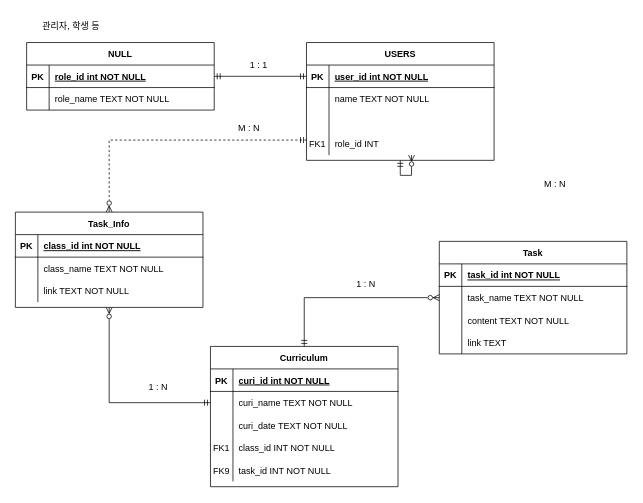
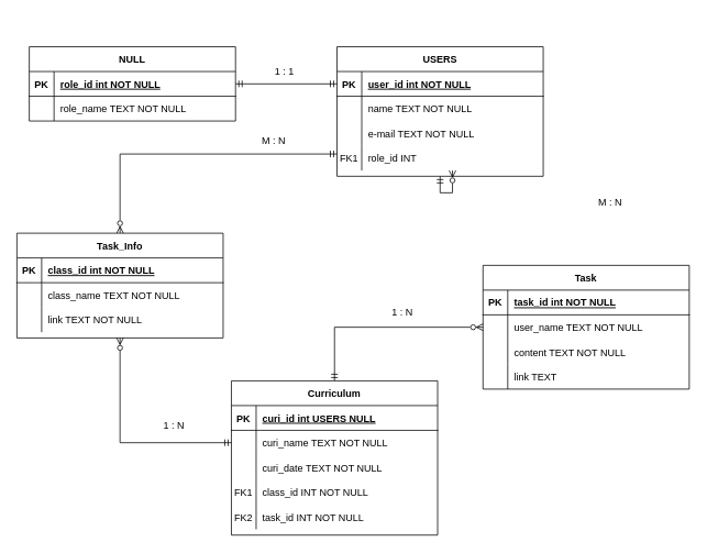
  <mxCell id="0" />
  <mxCell id="1" parent="0" />
  <mxCell id="2" style="edgeStyle=orthogonalEdgeStyle;rounded=0;orthogonalLoop=1;jettySize=auto;html=1;startArrow=ERmandOne;startFill=0;endArrow=ERzeroToMany;endFill=0;" edge="1" parent="1" source="4" target="16"><mxGeometry relative="1" as="geometry" /></mxCell>
- <mxCell id="3" style="edgeStyle=orthogonalEdgeStyle;rounded=0;orthogonalLoop=1;jettySize=auto;html=1;startArrow=ERmandOne;startFill=0;endArrow=ERzeroToMany;endFill=0;dashed=1;" edge="1" parent="1" source="4" target="57"><mxGeometry relative="1" as="geometry"><Array as="points"><mxPoint x="145" y="186" /></Array></mxGeometry></mxCell>
+ <mxCell id="3" style="edgeStyle=orthogonalEdgeStyle;rounded=0;orthogonalLoop=1;jettySize=auto;html=1;startArrow=ERmandOne;startFill=0;endArrow=ERzeroToMany;endFill=0;" edge="1" parent="1" source="4" target="57"><mxGeometry relative="1" as="geometry"><Array as="points"><mxPoint x="145" y="186" /></Array></mxGeometry></mxCell>
  <mxCell id="4" value="USERS" style="shape=table;startSize=30;container=1;collapsible=1;childLayout=tableLayout;fixedRows=1;rowLines=0;fontStyle=1;align=center;resizeLast=1;" parent="1" vertex="1"><mxGeometry x="408" y="56" width="250" height="157" as="geometry" /></mxCell>
  <mxCell id="5" value="" style="shape=partialRectangle;collapsible=0;dropTarget=0;pointerEvents=0;fillColor=none;points=[[0,0.5],[1,0.5]];portConstraint=eastwest;top=0;left=0;right=0;bottom=1;" parent="4" vertex="1"><mxGeometry y="30" width="250" height="30" as="geometry" /></mxCell>
  <mxCell id="6" value="PK" style="shape=partialRectangle;overflow=hidden;connectable=0;fillColor=none;top=0;left=0;bottom=0;right=0;fontStyle=1;" parent="5" vertex="1"><mxGeometry width="30" height="30" as="geometry"><mxRectangle width="30" height="30" as="alternateBounds" /></mxGeometry></mxCell>
  <mxCell id="7" value="user_id int NOT NULL " style="shape=partialRectangle;overflow=hidden;connectable=0;fillColor=none;top=0;left=0;bottom=0;right=0;align=left;spacingLeft=6;fontStyle=5;" parent="5" vertex="1"><mxGeometry x="30" width="220" height="30" as="geometry"><mxRectangle width="220" height="30" as="alternateBounds" /></mxGeometry></mxCell>
  <mxCell id="8" value="" style="shape=partialRectangle;collapsible=0;dropTarget=0;pointerEvents=0;fillColor=none;points=[[0,0.5],[1,0.5]];portConstraint=eastwest;top=0;left=0;right=0;bottom=0;" parent="4" vertex="1"><mxGeometry y="60" width="250" height="30" as="geometry" /></mxCell>
  <mxCell id="9" value="" style="shape=partialRectangle;overflow=hidden;connectable=0;fillColor=none;top=0;left=0;bottom=0;right=0;" parent="8" vertex="1"><mxGeometry width="30" height="30" as="geometry"><mxRectangle width="30" height="30" as="alternateBounds" /></mxGeometry></mxCell>
  <mxCell id="10" value="name TEXT NOT NULL" style="shape=partialRectangle;overflow=hidden;connectable=0;fillColor=none;top=0;left=0;bottom=0;right=0;align=left;spacingLeft=6;" parent="8" vertex="1"><mxGeometry x="30" width="220" height="30" as="geometry"><mxRectangle width="220" height="30" as="alternateBounds" /></mxGeometry></mxCell>
  <mxCell id="11" value="" style="shape=partialRectangle;collapsible=0;dropTarget=0;pointerEvents=0;fillColor=none;points=[[0,0.5],[1,0.5]];portConstraint=eastwest;top=0;left=0;right=0;bottom=0;" parent="4" vertex="1"><mxGeometry y="90" width="250" height="30" as="geometry" /></mxCell>
  <mxCell id="12" value="" style="shape=partialRectangle;overflow=hidden;connectable=0;fillColor=none;top=0;left=0;bottom=0;right=0;" parent="11" vertex="1"><mxGeometry width="30" height="30" as="geometry"><mxRectangle width="30" height="30" as="alternateBounds" /></mxGeometry></mxCell>
+ <mxCell id="13" value="e-mail TEXT NOT NULL" style="shape=partialRectangle;overflow=hidden;connectable=0;fillColor=none;top=0;left=0;bottom=0;right=0;align=left;spacingLeft=6;" parent="11" vertex="1"><mxGeometry x="30" width="220" height="30" as="geometry"><mxRectangle width="220" height="30" as="alternateBounds" /></mxGeometry></mxCell>
  <mxCell id="14" value="" style="shape=partialRectangle;collapsible=0;dropTarget=0;pointerEvents=0;fillColor=none;points=[[0,0.5],[1,0.5]];portConstraint=eastwest;top=0;left=0;right=0;bottom=0;" vertex="1" parent="4"><mxGeometry y="120" width="250" height="30" as="geometry" /></mxCell>
  <mxCell id="15" value="FK1" style="shape=partialRectangle;overflow=hidden;connectable=0;fillColor=none;top=0;left=0;bottom=0;right=0;" vertex="1" parent="14"><mxGeometry width="30" height="30" as="geometry"><mxRectangle width="30" height="30" as="alternateBounds" /></mxGeometry></mxCell>
  <mxCell id="16" value="role_id INT" style="shape=partialRectangle;overflow=hidden;connectable=0;fillColor=none;top=0;left=0;bottom=0;right=0;align=left;spacingLeft=6;" vertex="1" parent="14"><mxGeometry x="30" width="220" height="30" as="geometry"><mxRectangle width="220" height="30" as="alternateBounds" /></mxGeometry></mxCell>
  <mxCell id="17" style="edgeStyle=orthogonalEdgeStyle;rounded=0;orthogonalLoop=1;jettySize=auto;html=1;entryX=0;entryY=0.5;entryDx=0;entryDy=0;endArrow=ERmandOne;endFill=0;startArrow=ERmandOne;startFill=0;" edge="1" parent="1" source="18" target="5"><mxGeometry relative="1" as="geometry" /></mxCell>
  <mxCell id="18" value="NULL" style="shape=table;startSize=30;container=1;collapsible=1;childLayout=tableLayout;fixedRows=1;rowLines=0;fontStyle=1;align=center;resizeLast=1;" vertex="1" parent="1"><mxGeometry x="35" y="56" width="250" height="90" as="geometry" /></mxCell>
  <mxCell id="19" value="" style="shape=partialRectangle;collapsible=0;dropTarget=0;pointerEvents=0;fillColor=none;points=[[0,0.5],[1,0.5]];portConstraint=eastwest;top=0;left=0;right=0;bottom=1;" vertex="1" parent="18"><mxGeometry y="30" width="250" height="30" as="geometry" /></mxCell>
  <mxCell id="20" value="PK" style="shape=partialRectangle;overflow=hidden;connectable=0;fillColor=none;top=0;left=0;bottom=0;right=0;fontStyle=1;" vertex="1" parent="19"><mxGeometry width="30" height="30" as="geometry"><mxRectangle width="30" height="30" as="alternateBounds" /></mxGeometry></mxCell>
  <mxCell id="21" value="role_id int NOT NULL " style="shape=partialRectangle;overflow=hidden;connectable=0;fillColor=none;top=0;left=0;bottom=0;right=0;align=left;spacingLeft=6;fontStyle=5;" vertex="1" parent="19"><mxGeometry x="30" width="220" height="30" as="geometry"><mxRectangle width="220" height="30" as="alternateBounds" /></mxGeometry></mxCell>
  <mxCell id="22" value="" style="shape=partialRectangle;collapsible=0;dropTarget=0;pointerEvents=0;fillColor=none;points=[[0,0.5],[1,0.5]];portConstraint=eastwest;top=0;left=0;right=0;bottom=0;" vertex="1" parent="18"><mxGeometry y="60" width="250" height="30" as="geometry" /></mxCell>
  <mxCell id="23" value="" style="shape=partialRectangle;overflow=hidden;connectable=0;fillColor=none;top=0;left=0;bottom=0;right=0;" vertex="1" parent="22"><mxGeometry width="30" height="30" as="geometry"><mxRectangle width="30" height="30" as="alternateBounds" /></mxGeometry></mxCell>
  <mxCell id="24" value="role_name TEXT NOT NULL" style="shape=partialRectangle;overflow=hidden;connectable=0;fillColor=none;top=0;left=0;bottom=0;right=0;align=left;spacingLeft=6;" vertex="1" parent="22"><mxGeometry x="30" width="220" height="30" as="geometry"><mxRectangle width="220" height="30" as="alternateBounds" /></mxGeometry></mxCell>
- <mxCell id="25" value="관리자, 학생 등" style="text;html=1;strokeColor=none;fillColor=none;align=center;verticalAlign=middle;whiteSpace=wrap;rounded=0;" vertex="1" parent="1"><mxGeometry x="35" y="20" width="119" height="30" as="geometry" /></mxCell>
  <mxCell id="26" value="1 : 1" style="text;html=1;strokeColor=none;fillColor=none;align=center;verticalAlign=middle;whiteSpace=wrap;rounded=0;" vertex="1" parent="1"><mxGeometry x="285" y="71" width="119" height="30" as="geometry" /></mxCell>
  <mxCell id="27" style="edgeStyle=orthogonalEdgeStyle;rounded=0;orthogonalLoop=1;jettySize=auto;html=1;entryX=0;entryY=0.5;entryDx=0;entryDy=0;startArrow=ERmandOne;startFill=0;endArrow=ERzeroToMany;endFill=0;" edge="1" parent="1" source="28" target="48"><mxGeometry relative="1" as="geometry" /></mxCell>
  <mxCell id="28" value="Curriculum" style="shape=table;startSize=30;container=1;collapsible=1;childLayout=tableLayout;fixedRows=1;rowLines=0;fontStyle=1;align=center;resizeLast=1;" vertex="1" parent="1"><mxGeometry x="280" y="461" width="250" height="187" as="geometry" /></mxCell>
  <mxCell id="29" value="" style="shape=partialRectangle;collapsible=0;dropTarget=0;pointerEvents=0;fillColor=none;points=[[0,0.5],[1,0.5]];portConstraint=eastwest;top=0;left=0;right=0;bottom=1;" vertex="1" parent="28"><mxGeometry y="30" width="250" height="30" as="geometry" /></mxCell>
  <mxCell id="30" value="PK" style="shape=partialRectangle;overflow=hidden;connectable=0;fillColor=none;top=0;left=0;bottom=0;right=0;fontStyle=1;" vertex="1" parent="29"><mxGeometry width="30" height="30" as="geometry"><mxRectangle width="30" height="30" as="alternateBounds" /></mxGeometry></mxCell>
- <mxCell id="31" value="curi_id int NOT NULL " style="shape=partialRectangle;overflow=hidden;connectable=0;fillColor=none;top=0;left=0;bottom=0;right=0;align=left;spacingLeft=6;fontStyle=5;" vertex="1" parent="29"><mxGeometry x="30" width="220" height="30" as="geometry"><mxRectangle width="220" height="30" as="alternateBounds" /></mxGeometry></mxCell>
+ <mxCell id="31" value="curi_id int USERS NULL " style="shape=partialRectangle;overflow=hidden;connectable=0;fillColor=none;top=0;left=0;bottom=0;right=0;align=left;spacingLeft=6;fontStyle=5;" vertex="1" parent="29"><mxGeometry x="30" width="220" height="30" as="geometry"><mxRectangle width="220" height="30" as="alternateBounds" /></mxGeometry></mxCell>
  <mxCell id="32" value="" style="shape=partialRectangle;collapsible=0;dropTarget=0;pointerEvents=0;fillColor=none;points=[[0,0.5],[1,0.5]];portConstraint=eastwest;top=0;left=0;right=0;bottom=0;" vertex="1" parent="28"><mxGeometry y="60" width="250" height="30" as="geometry" /></mxCell>
  <mxCell id="33" value="" style="shape=partialRectangle;overflow=hidden;connectable=0;fillColor=none;top=0;left=0;bottom=0;right=0;" vertex="1" parent="32"><mxGeometry width="30" height="30" as="geometry"><mxRectangle width="30" height="30" as="alternateBounds" /></mxGeometry></mxCell>
  <mxCell id="34" value="curi_name TEXT NOT NULL   " style="shape=partialRectangle;overflow=hidden;connectable=0;fillColor=none;top=0;left=0;bottom=0;right=0;align=left;spacingLeft=6;" vertex="1" parent="32"><mxGeometry x="30" width="220" height="30" as="geometry"><mxRectangle width="220" height="30" as="alternateBounds" /></mxGeometry></mxCell>
  <mxCell id="35" value="" style="shape=partialRectangle;collapsible=0;dropTarget=0;pointerEvents=0;fillColor=none;points=[[0,0.5],[1,0.5]];portConstraint=eastwest;top=0;left=0;right=0;bottom=0;" vertex="1" parent="28"><mxGeometry y="90" width="250" height="30" as="geometry" /></mxCell>
  <mxCell id="36" value="" style="shape=partialRectangle;overflow=hidden;connectable=0;fillColor=none;top=0;left=0;bottom=0;right=0;" vertex="1" parent="35"><mxGeometry width="30" height="30" as="geometry"><mxRectangle width="30" height="30" as="alternateBounds" /></mxGeometry></mxCell>
  <mxCell id="37" value="curi_date TEXT NOT NULL   " style="shape=partialRectangle;overflow=hidden;connectable=0;fillColor=none;top=0;left=0;bottom=0;right=0;align=left;spacingLeft=6;" vertex="1" parent="35"><mxGeometry x="30" width="220" height="30" as="geometry"><mxRectangle width="220" height="30" as="alternateBounds" /></mxGeometry></mxCell>
  <mxCell id="38" value="" style="shape=partialRectangle;collapsible=0;dropTarget=0;pointerEvents=0;fillColor=none;points=[[0,0.5],[1,0.5]];portConstraint=eastwest;top=0;left=0;right=0;bottom=0;" vertex="1" parent="28"><mxGeometry y="120" width="250" height="30" as="geometry" /></mxCell>
  <mxCell id="39" value="FK1" style="shape=partialRectangle;overflow=hidden;connectable=0;fillColor=none;top=0;left=0;bottom=0;right=0;" vertex="1" parent="38"><mxGeometry width="30" height="30" as="geometry"><mxRectangle width="30" height="30" as="alternateBounds" /></mxGeometry></mxCell>
  <mxCell id="40" value="class_id INT NOT NULL" style="shape=partialRectangle;overflow=hidden;connectable=0;fillColor=none;top=0;left=0;bottom=0;right=0;align=left;spacingLeft=6;" vertex="1" parent="38"><mxGeometry x="30" width="220" height="30" as="geometry"><mxRectangle width="220" height="30" as="alternateBounds" /></mxGeometry></mxCell>
  <mxCell id="41" value="" style="shape=partialRectangle;collapsible=0;dropTarget=0;pointerEvents=0;fillColor=none;points=[[0,0.5],[1,0.5]];portConstraint=eastwest;top=0;left=0;right=0;bottom=0;" vertex="1" parent="28"><mxGeometry y="150" width="250" height="30" as="geometry" /></mxCell>
- <mxCell id="42" value="FK9" style="shape=partialRectangle;overflow=hidden;connectable=0;fillColor=none;top=0;left=0;bottom=0;right=0;" vertex="1" parent="41"><mxGeometry width="30" height="30" as="geometry"><mxRectangle width="30" height="30" as="alternateBounds" /></mxGeometry></mxCell>
+ <mxCell id="42" value="FK2" style="shape=partialRectangle;overflow=hidden;connectable=0;fillColor=none;top=0;left=0;bottom=0;right=0;" vertex="1" parent="41"><mxGeometry width="30" height="30" as="geometry"><mxRectangle width="30" height="30" as="alternateBounds" /></mxGeometry></mxCell>
  <mxCell id="43" value="task_id INT NOT NULL" style="shape=partialRectangle;overflow=hidden;connectable=0;fillColor=none;top=0;left=0;bottom=0;right=0;align=left;spacingLeft=6;" vertex="1" parent="41"><mxGeometry x="30" width="220" height="30" as="geometry"><mxRectangle width="220" height="30" as="alternateBounds" /></mxGeometry></mxCell>
  <mxCell id="44" value="Task" style="shape=table;startSize=30;container=1;collapsible=1;childLayout=tableLayout;fixedRows=1;rowLines=0;fontStyle=1;align=center;resizeLast=1;" vertex="1" parent="1"><mxGeometry x="585" y="321" width="250" height="150" as="geometry" /></mxCell>
  <mxCell id="45" value="" style="shape=partialRectangle;collapsible=0;dropTarget=0;pointerEvents=0;fillColor=none;points=[[0,0.5],[1,0.5]];portConstraint=eastwest;top=0;left=0;right=0;bottom=1;" vertex="1" parent="44"><mxGeometry y="30" width="250" height="30" as="geometry" /></mxCell>
  <mxCell id="46" value="PK" style="shape=partialRectangle;overflow=hidden;connectable=0;fillColor=none;top=0;left=0;bottom=0;right=0;fontStyle=1;" vertex="1" parent="45"><mxGeometry width="30" height="30" as="geometry"><mxRectangle width="30" height="30" as="alternateBounds" /></mxGeometry></mxCell>
  <mxCell id="47" value="task_id int NOT NULL " style="shape=partialRectangle;overflow=hidden;connectable=0;fillColor=none;top=0;left=0;bottom=0;right=0;align=left;spacingLeft=6;fontStyle=5;" vertex="1" parent="45"><mxGeometry x="30" width="220" height="30" as="geometry"><mxRectangle width="220" height="30" as="alternateBounds" /></mxGeometry></mxCell>
  <mxCell id="48" value="" style="shape=partialRectangle;collapsible=0;dropTarget=0;pointerEvents=0;fillColor=none;points=[[0,0.5],[1,0.5]];portConstraint=eastwest;top=0;left=0;right=0;bottom=0;" vertex="1" parent="44"><mxGeometry y="60" width="250" height="30" as="geometry" /></mxCell>
  <mxCell id="49" value="" style="shape=partialRectangle;overflow=hidden;connectable=0;fillColor=none;top=0;left=0;bottom=0;right=0;" vertex="1" parent="48"><mxGeometry width="30" height="30" as="geometry"><mxRectangle width="30" height="30" as="alternateBounds" /></mxGeometry></mxCell>
- <mxCell id="50" value="task_name TEXT NOT NULL" style="shape=partialRectangle;overflow=hidden;connectable=0;fillColor=none;top=0;left=0;bottom=0;right=0;align=left;spacingLeft=6;" vertex="1" parent="48"><mxGeometry x="30" width="220" height="30" as="geometry"><mxRectangle width="220" height="30" as="alternateBounds" /></mxGeometry></mxCell>
+ <mxCell id="50" value="user_name TEXT NOT NULL" style="shape=partialRectangle;overflow=hidden;connectable=0;fillColor=none;top=0;left=0;bottom=0;right=0;align=left;spacingLeft=6;" vertex="1" parent="48"><mxGeometry x="30" width="220" height="30" as="geometry"><mxRectangle width="220" height="30" as="alternateBounds" /></mxGeometry></mxCell>
  <mxCell id="51" value="" style="shape=partialRectangle;collapsible=0;dropTarget=0;pointerEvents=0;fillColor=none;points=[[0,0.5],[1,0.5]];portConstraint=eastwest;top=0;left=0;right=0;bottom=0;" vertex="1" parent="44"><mxGeometry y="90" width="250" height="30" as="geometry" /></mxCell>
  <mxCell id="52" value="" style="shape=partialRectangle;overflow=hidden;connectable=0;fillColor=none;top=0;left=0;bottom=0;right=0;" vertex="1" parent="51"><mxGeometry width="30" height="30" as="geometry"><mxRectangle width="30" height="30" as="alternateBounds" /></mxGeometry></mxCell>
  <mxCell id="53" value="content TEXT NOT NULL" style="shape=partialRectangle;overflow=hidden;connectable=0;fillColor=none;top=0;left=0;bottom=0;right=0;align=left;spacingLeft=6;" vertex="1" parent="51"><mxGeometry x="30" width="220" height="30" as="geometry"><mxRectangle width="220" height="30" as="alternateBounds" /></mxGeometry></mxCell>
  <mxCell id="54" value="" style="shape=partialRectangle;collapsible=0;dropTarget=0;pointerEvents=0;fillColor=none;points=[[0,0.5],[1,0.5]];portConstraint=eastwest;top=0;left=0;right=0;bottom=0;" vertex="1" parent="44"><mxGeometry y="120" width="250" height="30" as="geometry" /></mxCell>
  <mxCell id="55" value="" style="shape=partialRectangle;overflow=hidden;connectable=0;fillColor=none;top=0;left=0;bottom=0;right=0;" vertex="1" parent="54"><mxGeometry width="30" height="30" as="geometry"><mxRectangle width="30" height="30" as="alternateBounds" /></mxGeometry></mxCell>
  <mxCell id="56" value="link TEXT" style="shape=partialRectangle;overflow=hidden;connectable=0;fillColor=none;top=0;left=0;bottom=0;right=0;align=left;spacingLeft=6;" vertex="1" parent="54"><mxGeometry x="30" width="220" height="30" as="geometry"><mxRectangle width="220" height="30" as="alternateBounds" /></mxGeometry></mxCell>
  <mxCell id="57" value="Task_Info" style="shape=table;startSize=30;container=1;collapsible=1;childLayout=tableLayout;fixedRows=1;rowLines=0;fontStyle=1;align=center;resizeLast=1;" vertex="1" parent="1"><mxGeometry x="20" y="282" width="250" height="127" as="geometry" /></mxCell>
  <mxCell id="58" value="" style="shape=partialRectangle;collapsible=0;dropTarget=0;pointerEvents=0;fillColor=none;points=[[0,0.5],[1,0.5]];portConstraint=eastwest;top=0;left=0;right=0;bottom=1;" vertex="1" parent="57"><mxGeometry y="30" width="250" height="30" as="geometry" /></mxCell>
  <mxCell id="59" value="PK" style="shape=partialRectangle;overflow=hidden;connectable=0;fillColor=none;top=0;left=0;bottom=0;right=0;fontStyle=1;" vertex="1" parent="58"><mxGeometry width="30" height="30" as="geometry"><mxRectangle width="30" height="30" as="alternateBounds" /></mxGeometry></mxCell>
  <mxCell id="60" value="class_id int NOT NULL " style="shape=partialRectangle;overflow=hidden;connectable=0;fillColor=none;top=0;left=0;bottom=0;right=0;align=left;spacingLeft=6;fontStyle=5;" vertex="1" parent="58"><mxGeometry x="30" width="220" height="30" as="geometry"><mxRectangle width="220" height="30" as="alternateBounds" /></mxGeometry></mxCell>
  <mxCell id="61" value="" style="shape=partialRectangle;collapsible=0;dropTarget=0;pointerEvents=0;fillColor=none;points=[[0,0.5],[1,0.5]];portConstraint=eastwest;top=0;left=0;right=0;bottom=0;" vertex="1" parent="57"><mxGeometry y="60" width="250" height="30" as="geometry" /></mxCell>
  <mxCell id="62" value="" style="shape=partialRectangle;overflow=hidden;connectable=0;fillColor=none;top=0;left=0;bottom=0;right=0;" vertex="1" parent="61"><mxGeometry width="30" height="30" as="geometry"><mxRectangle width="30" height="30" as="alternateBounds" /></mxGeometry></mxCell>
  <mxCell id="63" value="class_name TEXT NOT NULL" style="shape=partialRectangle;overflow=hidden;connectable=0;fillColor=none;top=0;left=0;bottom=0;right=0;align=left;spacingLeft=6;" vertex="1" parent="61"><mxGeometry x="30" width="220" height="30" as="geometry"><mxRectangle width="220" height="30" as="alternateBounds" /></mxGeometry></mxCell>
  <mxCell id="64" value="" style="shape=partialRectangle;collapsible=0;dropTarget=0;pointerEvents=0;fillColor=none;points=[[0,0.5],[1,0.5]];portConstraint=eastwest;top=0;left=0;right=0;bottom=0;" vertex="1" parent="57"><mxGeometry y="90" width="250" height="30" as="geometry" /></mxCell>
  <mxCell id="65" value="" style="shape=partialRectangle;overflow=hidden;connectable=0;fillColor=none;top=0;left=0;bottom=0;right=0;" vertex="1" parent="64"><mxGeometry width="30" height="30" as="geometry"><mxRectangle width="30" height="30" as="alternateBounds" /></mxGeometry></mxCell>
  <mxCell id="66" value="link TEXT NOT NULL" style="shape=partialRectangle;overflow=hidden;connectable=0;fillColor=none;top=0;left=0;bottom=0;right=0;align=left;spacingLeft=6;" vertex="1" parent="64"><mxGeometry x="30" width="220" height="30" as="geometry"><mxRectangle width="220" height="30" as="alternateBounds" /></mxGeometry></mxCell>
  <mxCell id="67" value="M : N&lt;span style=&quot;color: rgba(0, 0, 0, 0); font-family: monospace; font-size: 0px; text-align: start;&quot;&gt;%3CmxGraphModel%3E%3Croot%3E%3CmxCell%20id%3D%220%22%2F%3E%3CmxCell%20id%3D%221%22%20parent%3D%220%22%2F%3E%3CmxCell%20id%3D%222%22%20value%3D%221%20%3A%201%22%20style%3D%22text%3Bhtml%3D1%3BstrokeColor%3Dnone%3BfillColor%3Dnone%3Balign%3Dcenter%3BverticalAlign%3Dmiddle%3BwhiteSpace%3Dwrap%3Brounded%3D0%3B%22%20vertex%3D%221%22%20parent%3D%221%22%3E%3CmxGeometry%20x%3D%22288%22%20y%3D%22102%22%20width%3D%22119%22%20height%3D%2230%22%20as%3D%22geometry%22%2F%3E%3C%2FmxCell%3E%3C%2Froot%3E%3C%2FmxGraphModel%3E&lt;/span&gt;" style="text;html=1;strokeColor=none;fillColor=none;align=center;verticalAlign=middle;whiteSpace=wrap;rounded=0;" vertex="1" parent="1"><mxGeometry x="680" y="230" width="119" height="30" as="geometry" /></mxCell>
  <mxCell id="68" value="M : N&lt;span style=&quot;color: rgba(0, 0, 0, 0); font-family: monospace; font-size: 0px; text-align: start;&quot;&gt;%3CmxGraphModel%3E%3Croot%3E%3CmxCell%20id%3D%220%22%2F%3E%3CmxCell%20id%3D%221%22%20parent%3D%220%22%2F%3E%3CmxCell%20id%3D%222%22%20value%3D%221%20%3A%201%22%20style%3D%22text%3Bhtml%3D1%3BstrokeColor%3Dnone%3BfillColor%3Dnone%3Balign%3Dcenter%3BverticalAlign%3Dmiddle%3BwhiteSpace%3Dwrap%3Brounded%3D0%3B%22%20vertex%3D%221%22%20parent%3D%221%22%3E%3CmxGeometry%20x%3D%22288%22%20y%3D%22102%22%20width%3D%22119%22%20height%3D%2230%22%20as%3D%22geometry%22%2F%3E%3C%2FmxCell%3E%3C%2Froot%3E%3C%2FmxGraphModel%3E&lt;/span&gt;" style="text;html=1;strokeColor=none;fillColor=none;align=center;verticalAlign=middle;whiteSpace=wrap;rounded=0;" vertex="1" parent="1"><mxGeometry x="272" y="155" width="119" height="30" as="geometry" /></mxCell>
  <mxCell id="69" style="edgeStyle=orthogonalEdgeStyle;rounded=0;orthogonalLoop=1;jettySize=auto;html=1;entryX=0.5;entryY=1;entryDx=0;entryDy=0;startArrow=ERmandOne;startFill=0;endArrow=ERzeroToMany;endFill=0;" edge="1" parent="1" source="32" target="57"><mxGeometry relative="1" as="geometry" /></mxCell>
  <mxCell id="70" value="1 : N&lt;span style=&quot;color: rgba(0, 0, 0, 0); font-family: monospace; font-size: 0px; text-align: start;&quot;&gt;%3CmxGraphModel%3E%3Croot%3E%3CmxCell%20id%3D%220%22%2F%3E%3CmxCell%20id%3D%221%22%20parent%3D%220%22%2F%3E%3CmxCell%20id%3D%222%22%20value%3D%221%20%3A%201%22%20style%3D%22text%3Bhtml%3D1%3BstrokeColor%3Dnone%3BfillColor%3Dnone%3Balign%3Dcenter%3BverticalAlign%3Dmiddle%3BwhiteSpace%3Dwrap%3Brounded%3D0%3B%22%20vertex%3D%221%22%20parent%3D%221%22%3E%3CmxGeometry%20x%3D%22288%22%20y%3D%22102%22%20width%3D%22119%22%20height%3D%2230%22%20as%3D%22geometry%22%2F%3E%3C%2FmxCell%3E%3C%2Froot%3E%3C%2FmxGraphModel%3E&lt;/span&gt;" style="text;html=1;strokeColor=none;fillColor=none;align=center;verticalAlign=middle;whiteSpace=wrap;rounded=0;" vertex="1" parent="1"><mxGeometry x="428" y="363" width="119" height="30" as="geometry" /></mxCell>
  <mxCell id="71" value="1 : N&lt;span style=&quot;color: rgba(0, 0, 0, 0); font-family: monospace; font-size: 0px; text-align: start;&quot;&gt;%3CmxGraphModel%3E%3Croot%3E%3CmxCell%20id%3D%220%22%2F%3E%3CmxCell%20id%3D%221%22%20parent%3D%220%22%2F%3E%3CmxCell%20id%3D%222%22%20value%3D%221%20%3A%201%22%20style%3D%22text%3Bhtml%3D1%3BstrokeColor%3Dnone%3BfillColor%3Dnone%3Balign%3Dcenter%3BverticalAlign%3Dmiddle%3BwhiteSpace%3Dwrap%3Brounded%3D0%3B%22%20vertex%3D%221%22%20parent%3D%221%22%3E%3CmxGeometry%20x%3D%22288%22%20y%3D%22102%22%20width%3D%22119%22%20height%3D%2230%22%20as%3D%22geometry%22%2F%3E%3C%2FmxCell%3E%3C%2Froot%3E%3C%2FmxGraphModel%3E&lt;/span&gt;" style="text;html=1;strokeColor=none;fillColor=none;align=center;verticalAlign=middle;whiteSpace=wrap;rounded=0;" vertex="1" parent="1"><mxGeometry x="151" y="500" width="119" height="30" as="geometry" /></mxCell>
